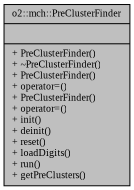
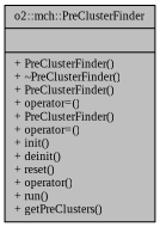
  digraph {
    fontname="Liberation Serif"
-   n1 [color=black fillcolor=grey75 fontcolor=black fontname="Liberation Serif" fontsize=10 height=0.2 label="{o2::mch::PreClusterFinder\n||+ PreClusterFinder()\l+ ~PreClusterFinder()\l+ PreClusterFinder()\l+ operator=()\l+ PreClusterFinder()\l+ operator=()\l+ init()\l+ deinit()\l+ reset()\l+ loadDigits()\l+ run()\l+ getPreClusters()\l}" shape=record style=filled width=0.4]
+   n1 [color=black fillcolor=grey75 fontcolor=black fontname="Liberation Serif" fontsize=10 height=0.2 label="{o2::mch::PreClusterFinder\n||+ PreClusterFinder()\l+ ~PreClusterFinder()\l+ PreClusterFinder()\l+ operator=()\l+ PreClusterFinder()\l+ operator=()\l+ init()\l+ deinit()\l+ reset()\l+ operator()\l+ run()\l+ getPreClusters()\l}" shape=record style=filled width=0.4]
  }
